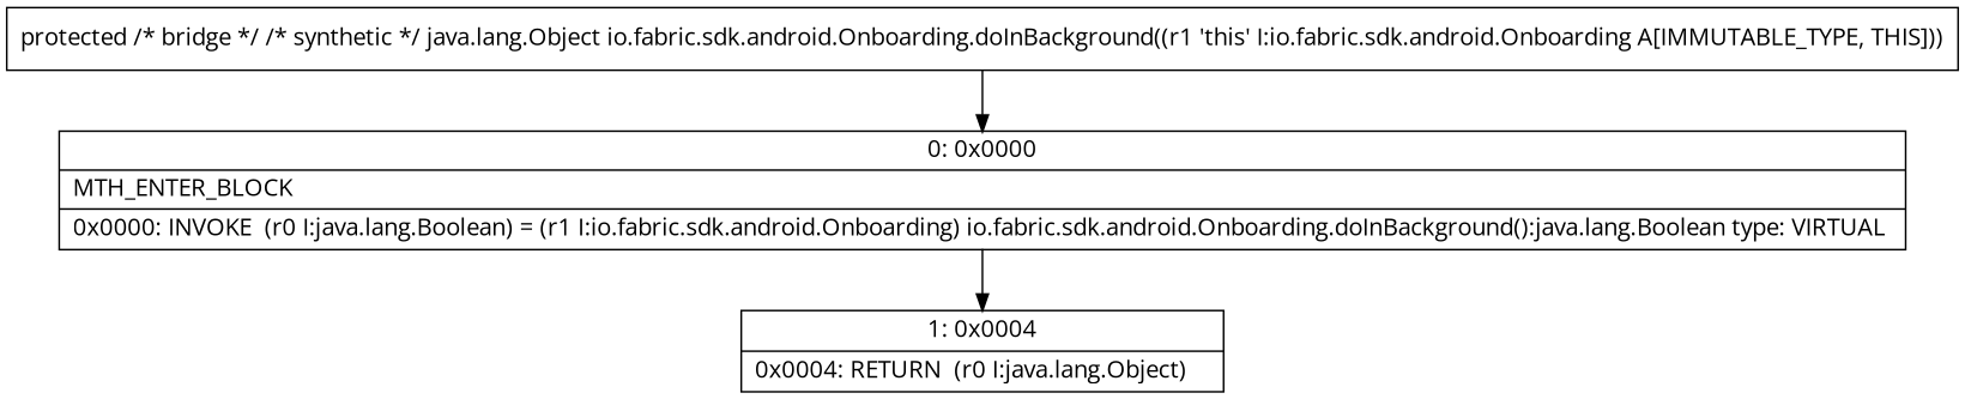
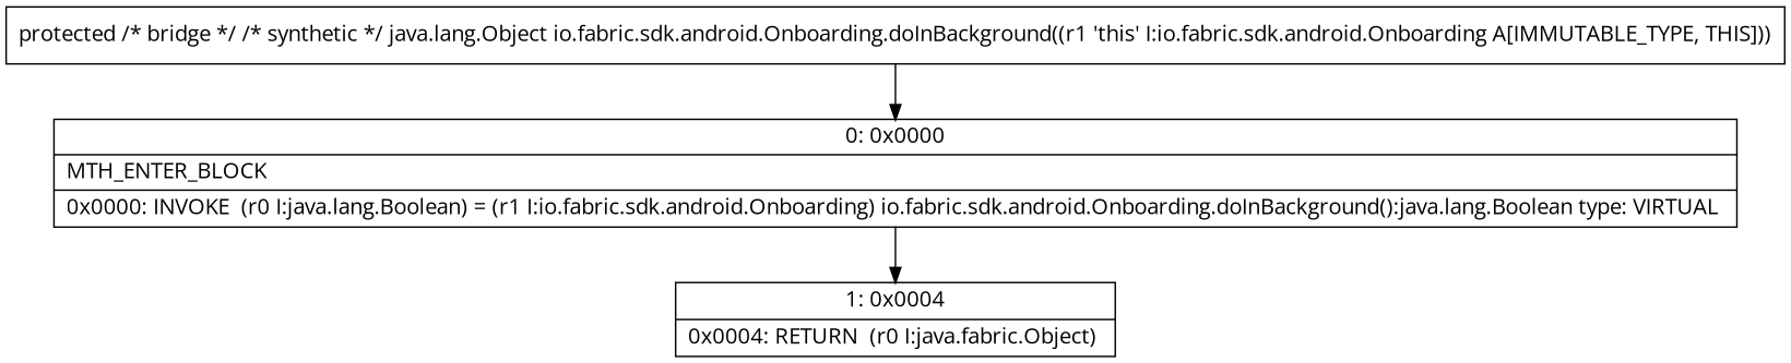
  digraph {
    fontname="Open Sans"
    node [shape=record fontname="Open Sans"]
    edge [fontname="Open Sans"]
    n1 [label="{0\:\ 0x0000|MTH_ENTER_BLOCK\l|0x0000: INVOKE  (r0 I:java.lang.Boolean) = (r1 I:io.fabric.sdk.android.Onboarding) io.fabric.sdk.android.Onboarding.doInBackground():java.lang.Boolean type: VIRTUAL \l}"]
-   n2 [label="{1\:\ 0x0004|0x0004: RETURN  (r0 I:java.lang.Object) \l}"]
+   n2 [label="{1\:\ 0x0004|0x0004: RETURN  (r0 I:java.fabric.Object) \l}"]
    n3 [label="{protected \/* bridge *\/ \/* synthetic *\/ java.lang.Object io.fabric.sdk.android.Onboarding.doInBackground((r1 'this' I:io.fabric.sdk.android.Onboarding A[IMMUTABLE_TYPE, THIS])) }"]
    n1 -> n2
    n3 -> n1
  }
